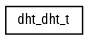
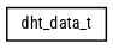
  digraph {
    rankdir=LR
    fontname="Roboto Condensed"
-   n1 [color=black fillcolor=white fontname="Roboto Condensed" fontsize=10 height=0.2 label=dht_dht_t shape=record style=filled width=0.4]
+   n1 [color=black fillcolor=white fontname="Roboto Condensed" fontsize=10 height=0.2 label=dht_data_t shape=record style=filled width=0.4]
  }
